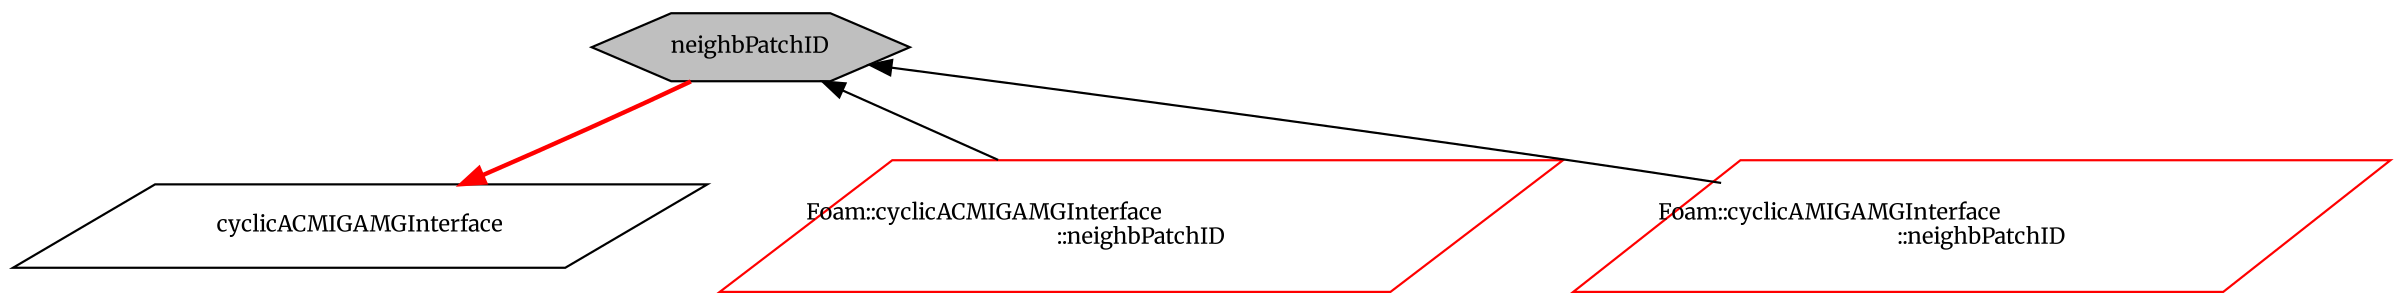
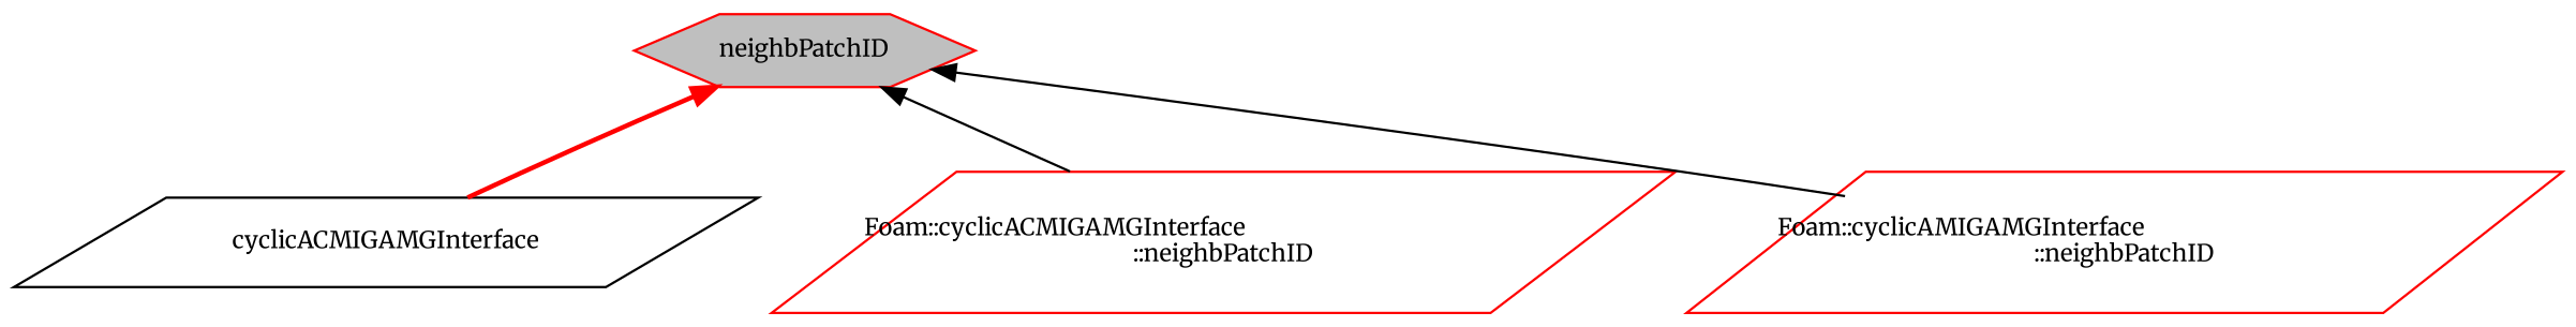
  digraph {
    fontname=Merriweather
    rankdir=TB
    node [color=black fontname=Merriweather fontsize=10 shape=parallelogram]
    edge [color=black dir=back fontname=Merriweather fontsize=10 labelfontname=Helvetica labelfontsize=10 style=solid]
-   n1 [fillcolor=grey75 fontcolor=black height=0.2 label=neighbPatchID shape=hexagon style=filled width=0.4]
+   n1 [color=red fillcolor=grey75 fontcolor=black height=0.2 label=neighbPatchID shape=hexagon style=filled width=0.4]
    n2 [height=0.2 label=cyclicACMIGAMGInterface width=0.4]
    n3 [color=red height=0.2 label="Foam::cyclicACMIGAMGInterface\l::neighbPatchID" width=0.4]
    n4 [color=red height=0.2 label="Foam::cyclicAMIGAMGInterface\l::neighbPatchID" width=0.4]
-   n2 -> n1 [color=red style=bold]
+   n1 -> n2 [color=red style=bold]
    n1 -> n3
    n1 -> n4
  }
